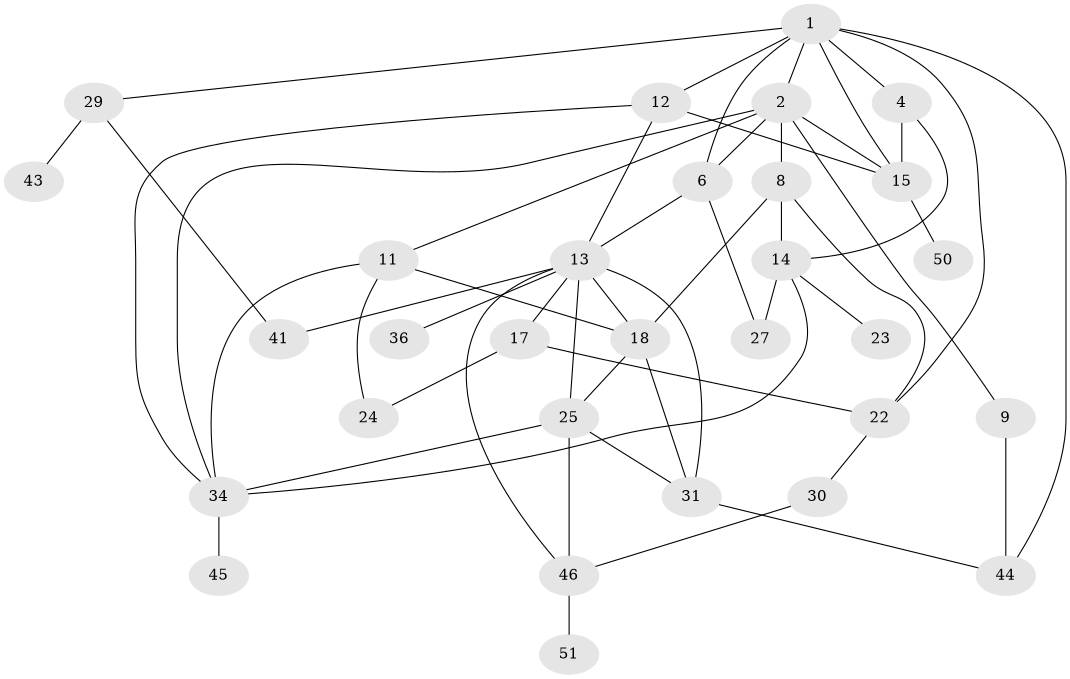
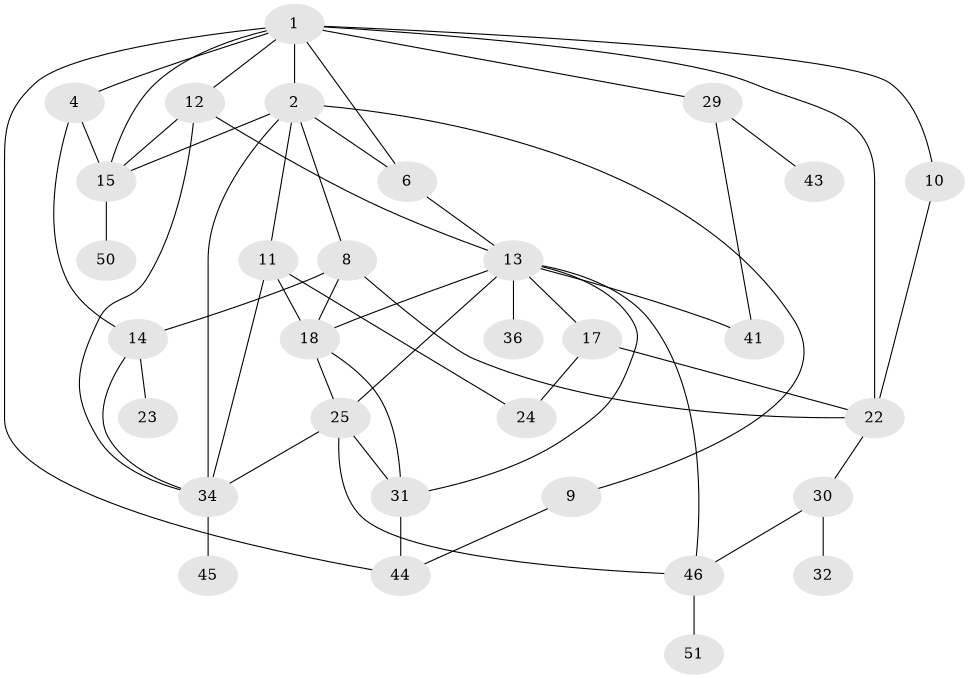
  graph {
    node [color=gray90 style=filled]
    1 [super="+5"]
    2 [super="+3"]
    4
    6 [super="+7"]
+   10
    12 [super="+33"]
    15 [super="+37"]
    22 [super="+24"]
    29 [super="+52"]
    44
    8 [super="+38"]
    9 [super="+19"]
    11 [super="+21"]
    34 [super="+35"]
    14 [super="+16"]
    13 [super="+39"]
-   27 [super="+48"]
    50
    30 [super="+42"]
    41
    43
    18 [super="+20"]
    n23 [label=24 super="+28"]
    45
    23
    17
    25 [super="+40"]
    31 [super="+47"]
    36
    46 [super="+49"]
    51
+   32
    1 -- 2
    1 -- 4
    1 -- 6
+   1 -- 10
    1 -- 12
    1 -- 15
    1 -- 22
    1 -- 29
    1 -- 44
    2 -- 6
    2 -- 15
    2 -- 8
    2 -- 9
    2 -- 11
    2 -- 34
    4 -- 15
    4 -- 14
    6 -- 13
-   6 -- 27
+   10 -- 22
    12 -- 15 [weight=2]
    12 -- 34
    12 -- 13
    15 -- 50
    22 -- 30
    29 -- 41
    29 -- 43
    8 -- 22
    8 -- 14
    8 -- 18
    9 -- 44
    11 -- 34
    11 -- 18
    11 -- n23
    34 -- 45
    14 -- 34
-   14 -- 27
    14 -- 23
    13 -- 41
    13 -- 18
    13 -- 17
    13 -- 25
    13 -- 31
    13 -- 36
    13 -- 46
    30 -- 46
+   30 -- 32
    18 -- 25
    18 -- 31
    17 -- 22
    17 -- n23
    25 -- 34
    25 -- 31
    25 -- 46
    31 -- 44
    46 -- 51
  }
